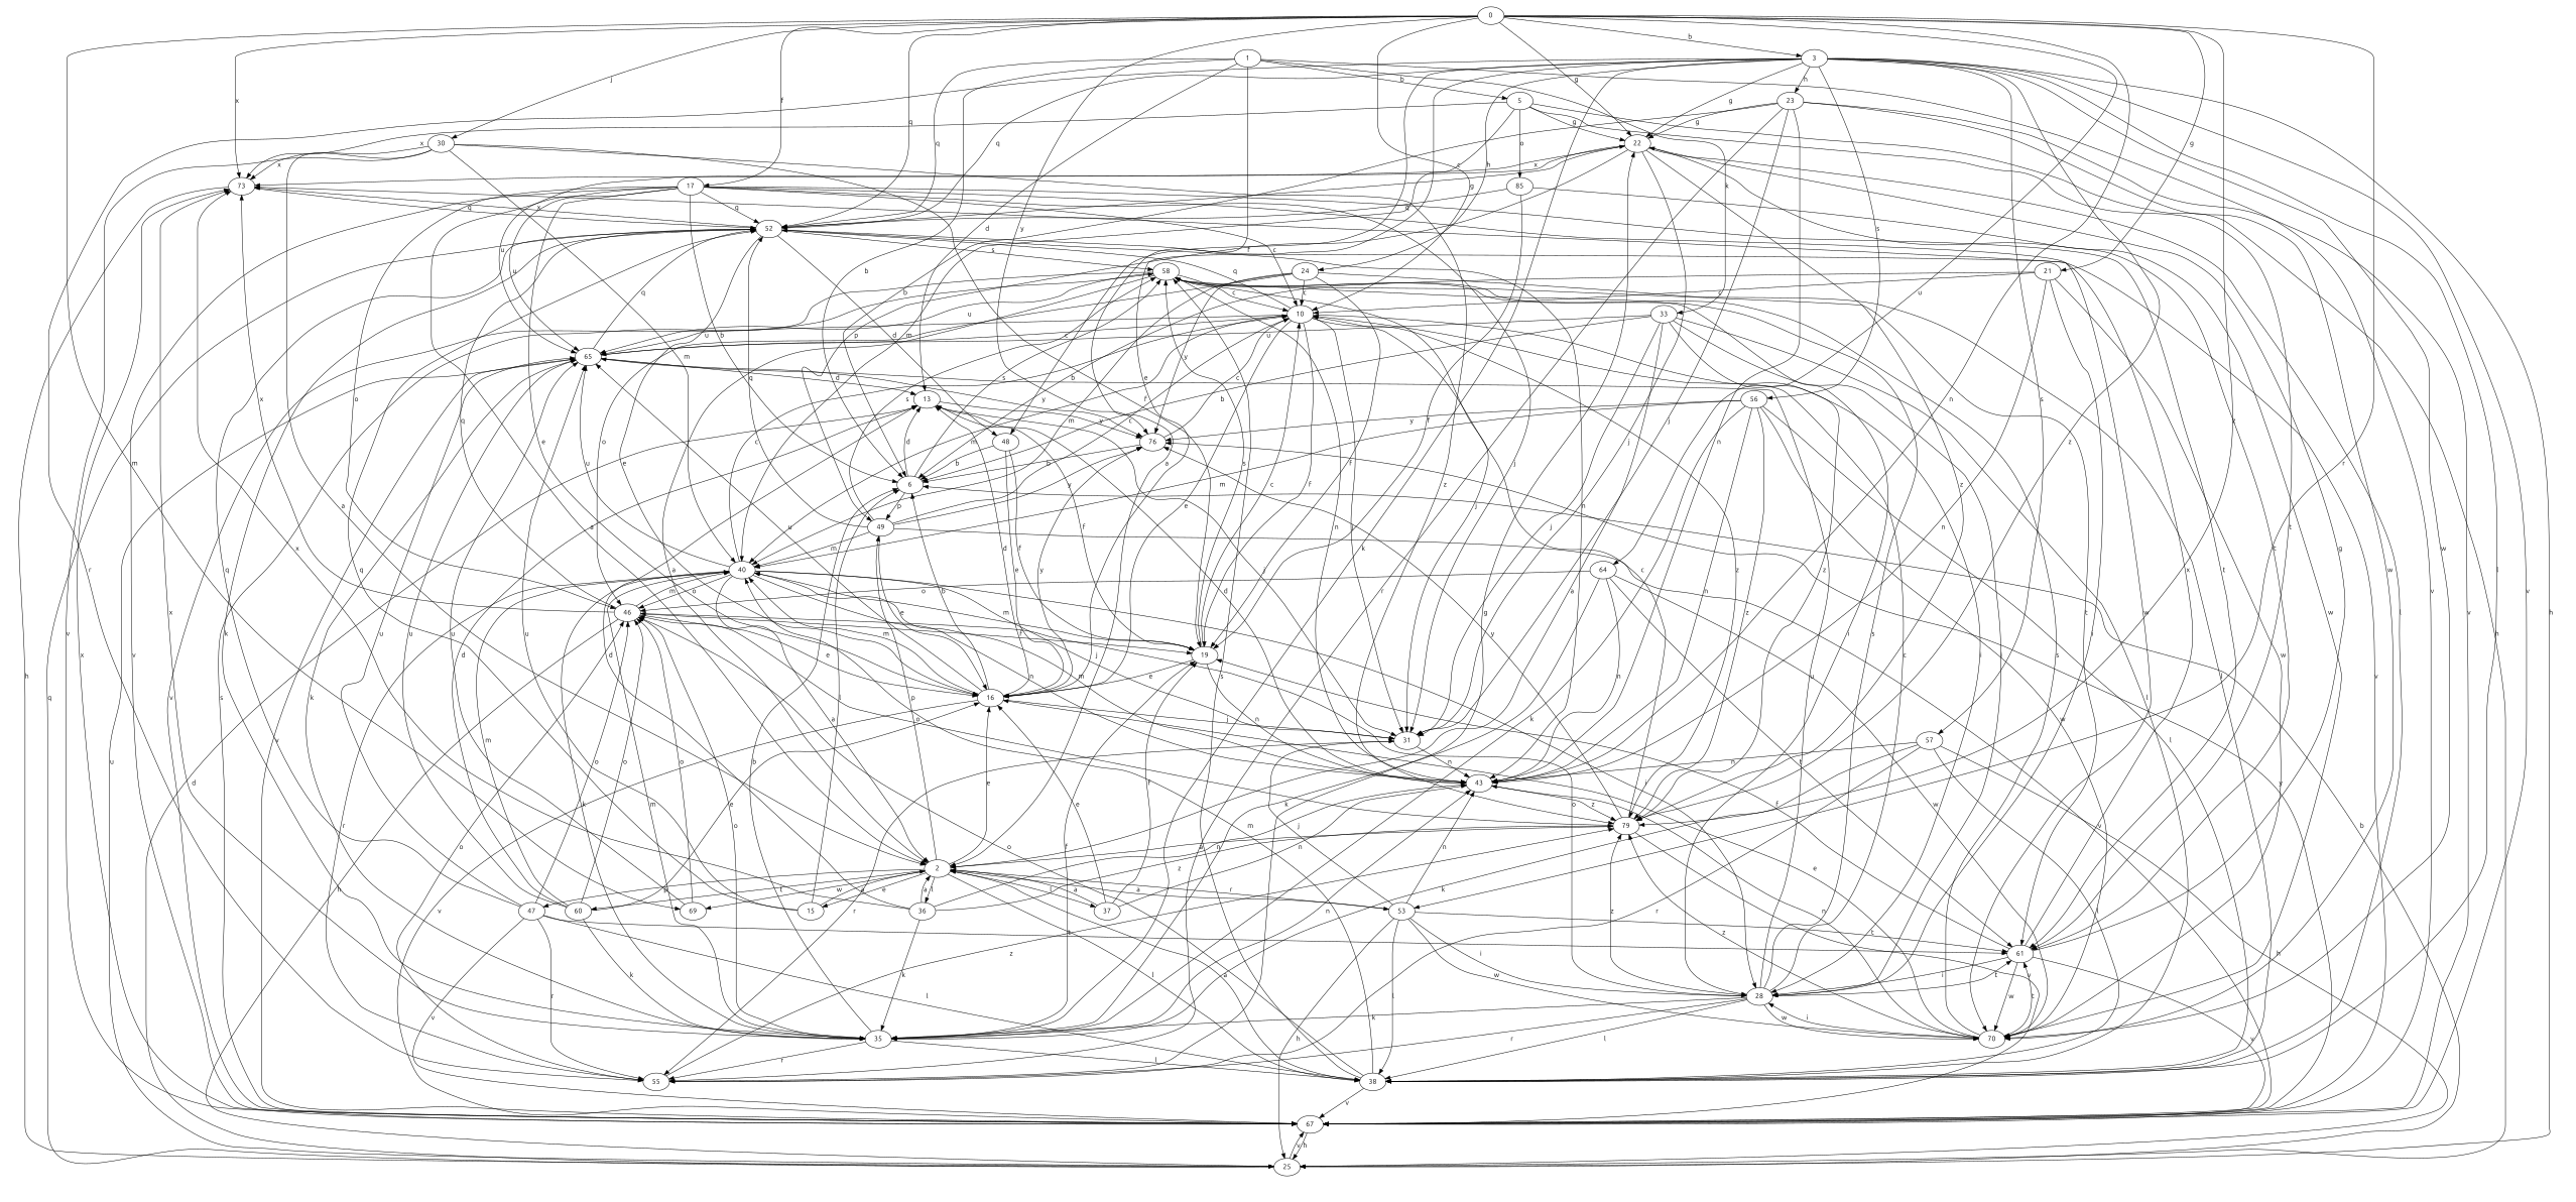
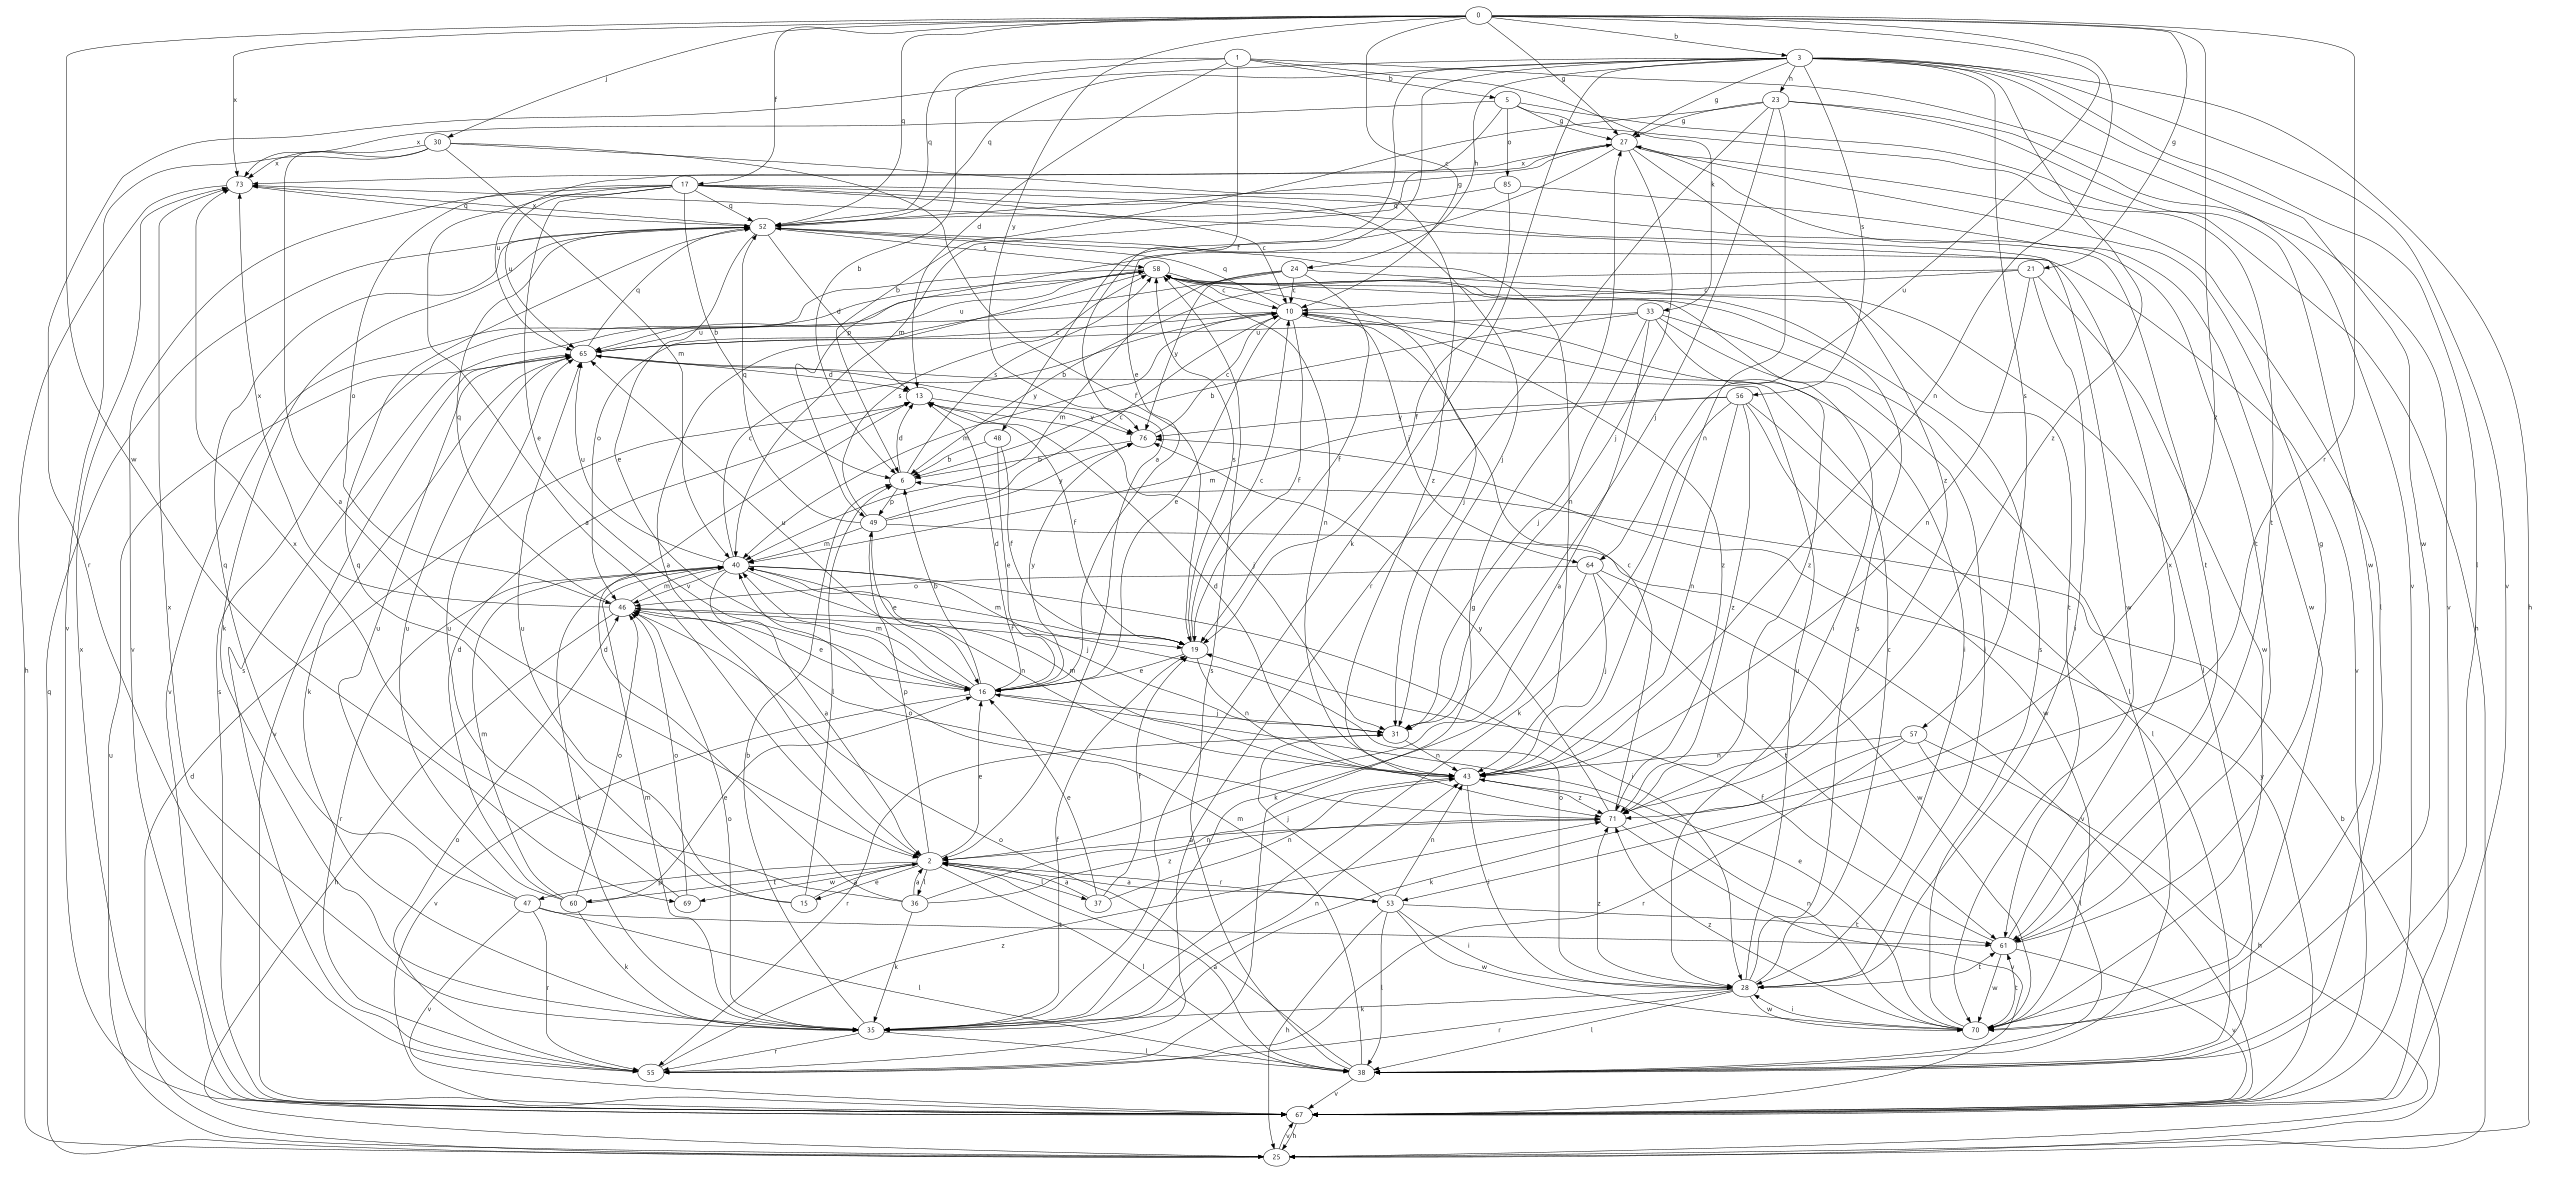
  strict digraph {
    fontname=Ubuntu
    node [fontname=Ubuntu]
    edge [fontname=Ubuntu]
    0
    3
    10
    17
    21
-   22
+   22 [label=27]
    30
    43
    52
    53
    64
    69
    73
    76
-   79
+   79 [label=71]
    67
    16
    38
    n19 [label=48]
    23
    24
    25
    35
    55
    56
    57
    70
    40
    19
    28
    31
    65
    2
    6
    61
    46
    49
    13
    58
    1
    5
    33
    15
    36
    37
    47
    60
    n48 [label=85]
    0 -> 3 [label=b]
    0 -> 10 [label=c]
    0 -> 17 [label=f]
    0 -> 21 [label=g]
    0 -> 22 [label=g]
    0 -> 30 [label=j]
    0 -> 43 [label=n]
    0 -> 52 [label=q]
    0 -> 53 [label=r]
    0 -> 64 [label=u]
-   0 -> 69 [label=m]
+   0 -> 69 [label=w]
    0 -> 73 [label=x]
    0 -> 76 [label=y]
    0 -> 79 [label=z]
    3 -> 22 [label=g]
    3 -> 52 [label=q]
    3 -> 79 [label=z]
    3 -> 67 [label=v]
    3 -> 16 [label=e]
    3 -> 38 [label=l]
    3 -> n19 [label=f]
    3 -> 23 [label=h]
    3 -> 24 [label=h]
    3 -> 25 [label=h]
    3 -> 35 [label=k]
    3 -> 55 [label=r]
    3 -> 56 [label=s]
    3 -> 57 [label=s]
    3 -> 70 [label=w]
    10 -> 52 [label=q]
    10 -> 79 [label=z]
    10 -> 16 [label=e]
    10 -> 40 [label=m]
    10 -> 19 [label=f]
    10 -> 28 [label=i]
-   10 -> 31 [label=j]
+   10 -> 64 [label=j]
    10 -> 65 [label=u]
    17 -> 10 [label=c]
    17 -> 52 [label=q]
    17 -> 67 [label=v]
    17 -> 16 [label=e]
    17 -> 70 [label=w]
    17 -> 31 [label=j]
    17 -> 65 [label=u]
    17 -> 2 [label=a]
    17 -> 6 [label=b]
    17 -> 61 [label=t]
    17 -> 46 [label=o]
    21 -> 10 [label=c]
    21 -> 43 [label=n]
    21 -> 70 [label=w]
    21 -> 28 [label=i]
    21 -> 6 [label=b]
    22 -> 73 [label=x]
    22 -> 79 [label=z]
    22 -> 38 [label=l]
    22 -> 31 [label=j]
    22 -> 65 [label=u]
    22 -> 61 [label=t]
    22 -> 49 [label=p]
    30 -> 73 [label=x]
    30 -> 79 [label=z]
    30 -> 67 [label=v]
    30 -> 40 [label=m]
    30 -> 19 [label=f]
    30 -> 2 [label=a]
    43 -> 79 [label=z]
    43 -> 40 [label=m]
    43 -> 13 [label=d]
    52 -> 22 [label=g]
    52 -> 43 [label=n]
    52 -> 73 [label=x]
    52 -> 67 [label=v]
    52 -> 16 [label=e]
    52 -> 35 [label=k]
-   52 -> n19 [label=d]
+   52 -> 13 [label=d]
    52 -> 58 [label=s]
    53 -> 43 [label=n]
    53 -> 38 [label=l]
    53 -> 25 [label=h]
    53 -> 70 [label=w]
    53 -> 28 [label=i]
    53 -> 31 [label=j]
    53 -> 2 [label=a]
    53 -> 61 [label=t]
-   64 -> 43 [label=n]
+   64 -> 43 [label=j]
    64 -> 35 [label=k]
    64 -> 70 [label=w]
    64 -> 61 [label=t]
    64 -> 46 [label=o]
    69 -> 65 [label=u]
    69 -> 46 [label=o]
    73 -> 52 [label=q]
    73 -> 25 [label=h]
    76 -> 10 [label=c]
    76 -> 6 [label=b]
    79 -> 10 [label=c]
    79 -> 76 [label=y]
    79 -> 67 [label=v]
    79 -> 2 [label=a]
    79 -> 46 [label=o]
    67 -> 73 [label=x]
    67 -> 76 [label=y]
    67 -> 25 [label=h]
    67 -> 58 [label=s]
    16 -> 76 [label=y]
    16 -> 67 [label=v]
    16 -> 40 [label=m]
    16 -> 31 [label=j]
    16 -> 65 [label=u]
    16 -> 6 [label=b]
    16 -> 13 [label=d]
    38 -> 67 [label=v]
    38 -> 40 [label=m]
    38 -> 2 [label=a]
    38 -> 46 [label=o]
    38 -> 58 [label=s]
    n19 -> 16 [label=e]
    n19 -> 19 [label=f]
    n19 -> 6 [label=b]
    23 -> 22 [label=g]
    23 -> 43 [label=n]
    23 -> 67 [label=v]
    23 -> 55 [label=r]
    23 -> 70 [label=w]
    23 -> 31 [label=j]
    23 -> 6 [label=b]
    24 -> 10 [label=c]
    24 -> 76 [label=y]
    24 -> 38 [label=l]
    24 -> 40 [label=m]
    24 -> 19 [label=f]
    24 -> 46 [label=o]
    25 -> 52 [label=q]
    25 -> 67 [label=v]
    25 -> 65 [label=u]
    25 -> 6 [label=b]
    25 -> 13 [label=d]
    35 -> 43 [label=n]
    35 -> 73 [label=x]
    35 -> 38 [label=l]
    35 -> 55 [label=r]
    35 -> 40 [label=m]
    35 -> 19 [label=f]
    35 -> 6 [label=b]
    35 -> 46 [label=o]
    55 -> 22 [label=g]
    55 -> 79 [label=z]
    55 -> 46 [label=o]
+   55 -> 58 [label=s]
    56 -> 43 [label=n]
    56 -> 76 [label=y]
    56 -> 79 [label=z]
    56 -> 38 [label=l]
    56 -> 35 [label=k]
    56 -> 70 [label=w]
    56 -> 40 [label=m]
    57 -> 43 [label=n]
    57 -> 38 [label=l]
    57 -> 25 [label=h]
    57 -> 35 [label=k]
    57 -> 55 [label=r]
    70 -> 43 [label=n]
    70 -> 79 [label=z]
    70 -> 16 [label=e]
    70 -> 28 [label=i]
    70 -> 61 [label=t]
    70 -> 58 [label=s]
    40 -> 10 [label=c]
    40 -> 43 [label=n]
    40 -> 35 [label=k]
    40 -> 55 [label=r]
    40 -> 28 [label=i]
    40 -> 31 [label=j]
    40 -> 65 [label=u]
    40 -> 2 [label=a]
-   40 -> 46 [label=o]
+   40 -> 46 [label=v]
    19 -> 10 [label=c]
    19 -> 43 [label=n]
    19 -> 16 [label=e]
    19 -> 40 [label=m]
    19 -> 58 [label=s]
    28 -> 10 [label=c]
    28 -> 79 [label=z]
    28 -> 38 [label=l]
    28 -> 35 [label=k]
    28 -> 55 [label=r]
    28 -> 70 [label=w]
    28 -> 65 [label=u]
    28 -> 61 [label=t]
    28 -> 46 [label=o]
    28 -> 58 [label=s]
    31 -> 43 [label=n]
    31 -> 55 [label=r]
    65 -> 10 [label=c]
    65 -> 52 [label=q]
    65 -> 76 [label=y]
    65 -> 67 [label=v]
    65 -> 35 [label=k]
    65 -> 13 [label=d]
    2 -> 53 [label=r]
    2 -> 69 [label=w]
    2 -> 16 [label=e]
    2 -> 38 [label=l]
    2 -> 49 [label=p]
    2 -> 15 [label=e]
    2 -> 36 [label=l]
    2 -> 37 [label=l]
    2 -> 47 [label=p]
    2 -> 60 [label=t]
    6 -> 49 [label=p]
    6 -> 13 [label=d]
    6 -> 58 [label=s]
    61 -> 22 [label=g]
    61 -> 73 [label=x]
    61 -> 67 [label=v]
    61 -> 70 [label=w]
    61 -> 19 [label=f]
-   61 -> 28 [label=i]
+   43 -> 28 [label=i]
    46 -> 52 [label=q]
    46 -> 73 [label=x]
    46 -> 16 [label=e]
    46 -> 25 [label=h]
    46 -> 40 [label=m]
    46 -> 19 [label=f]
    49 -> 10 [label=c]
    49 -> 52 [label=q]
    49 -> 76 [label=y]
    49 -> 67 [label=v]
    49 -> 16 [label=e]
    49 -> 40 [label=m]
    49 -> 58 [label=s]
    13 -> 76 [label=y]
    13 -> 19 [label=f]
    13 -> 31 [label=j]
    58 -> 10 [label=c]
    58 -> 43 [label=n]
    58 -> 67 [label=v]
    58 -> 28 [label=i]
    58 -> 31 [label=j]
    58 -> 65 [label=u]
    58 -> 2 [label=a]
    58 -> 61 [label=t]
    1 -> 52 [label=q]
    1 -> 67 [label=v]
    1 -> 2 [label=a]
    1 -> 6 [label=b]
    1 -> 13 [label=d]
    1 -> 5 [label=b]
    1 -> 33 [label=k]
    5 -> 22 [label=g]
    5 -> 73 [label=x]
    5 -> 25 [label=h]
    5 -> 40 [label=m]
    5 -> 61 [label=t]
    5 -> n48 [label=o]
    33 -> 79 [label=z]
    33 -> 38 [label=l]
    33 -> 28 [label=i]
    33 -> 31 [label=j]
    33 -> 65 [label=u]
    33 -> 2 [label=a]
    33 -> 6 [label=b]
    15 -> 52 [label=q]
    15 -> 65 [label=u]
    15 -> 2 [label=a]
    15 -> 6 [label=l]
    36 -> 43 [label=n]
    36 -> 73 [label=x]
    36 -> 79 [label=z]
    36 -> 35 [label=k]
    36 -> 2 [label=a]
    36 -> 13 [label=d]
    37 -> 43 [label=n]
    37 -> 16 [label=e]
    37 -> 19 [label=f]
    37 -> 2 [label=a]
    47 -> 52 [label=q]
    47 -> 67 [label=v]
    47 -> 38 [label=l]
    47 -> 55 [label=r]
    47 -> 65 [label=u]
    47 -> 61 [label=t]
-   47 -> 46 [label=o]
    60 -> 16 [label=e]
    60 -> 35 [label=k]
    60 -> 40 [label=m]
    60 -> 65 [label=u]
    60 -> 46 [label=o]
    60 -> 13 [label=d]
    n48 -> 52 [label=q]
    n48 -> 70 [label=w]
    n48 -> 19 [label=f]
  }
